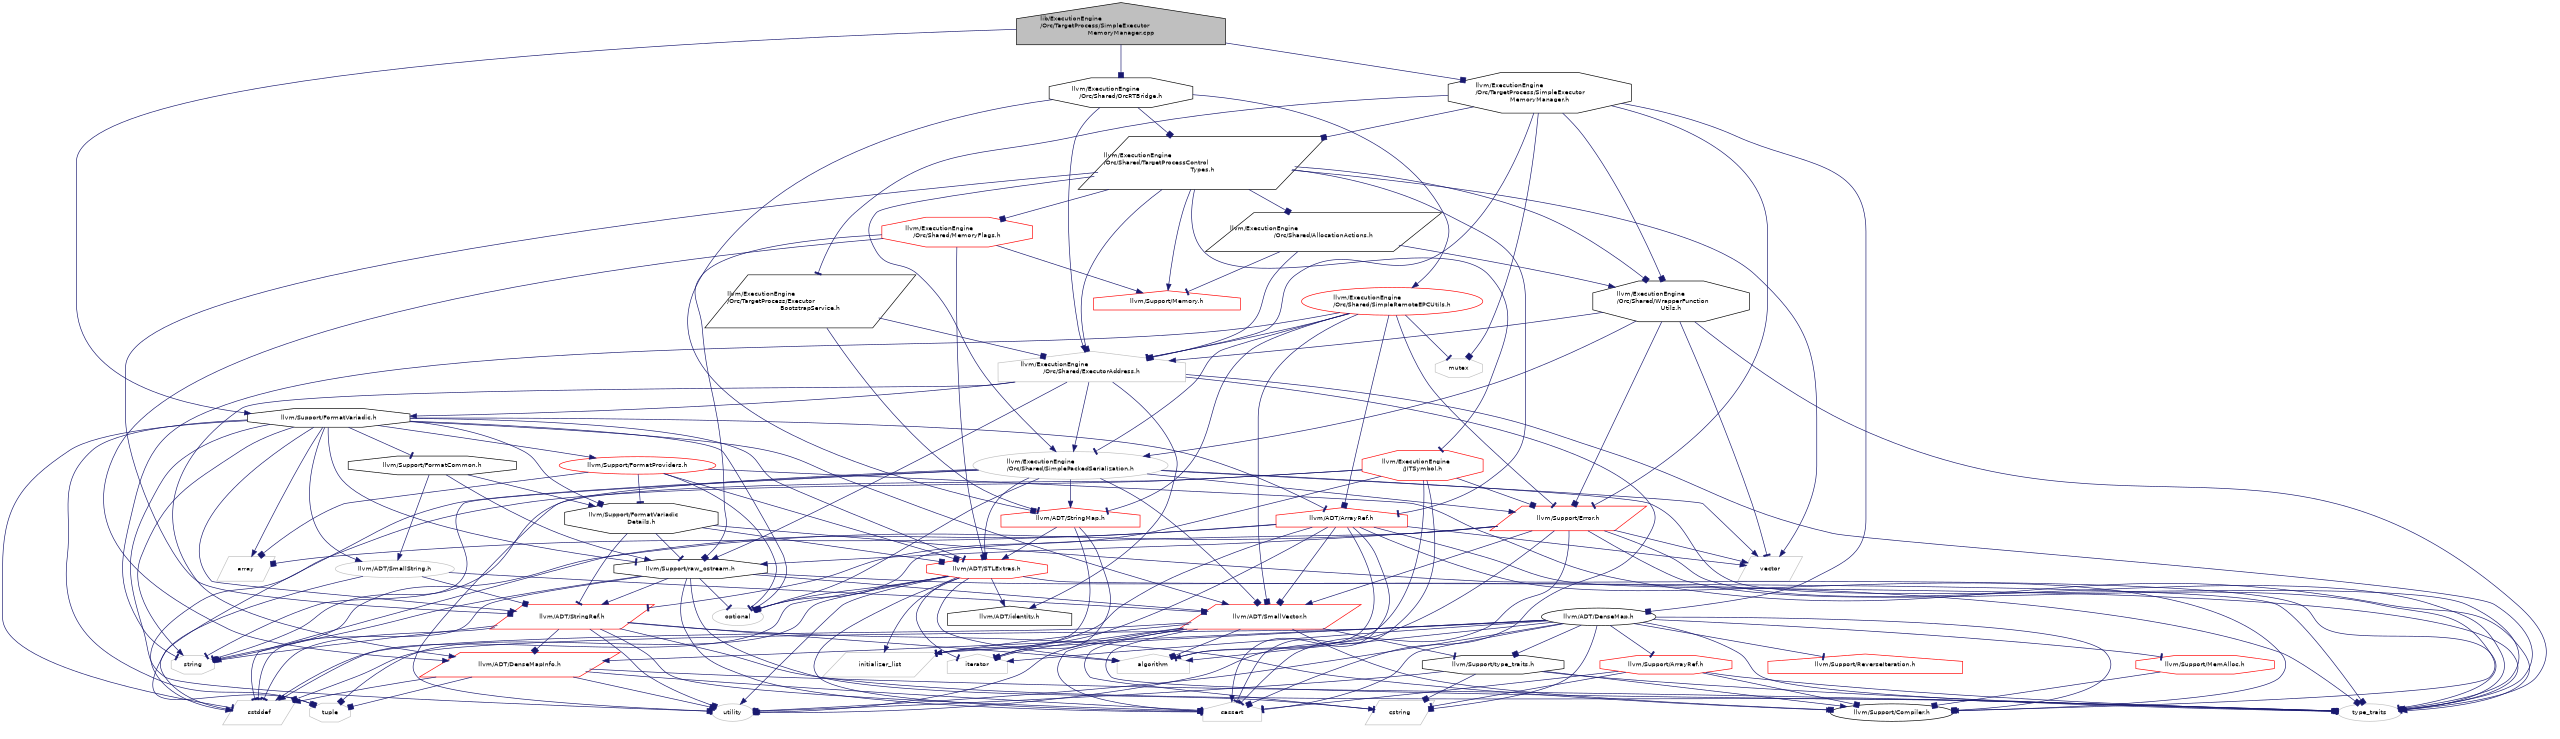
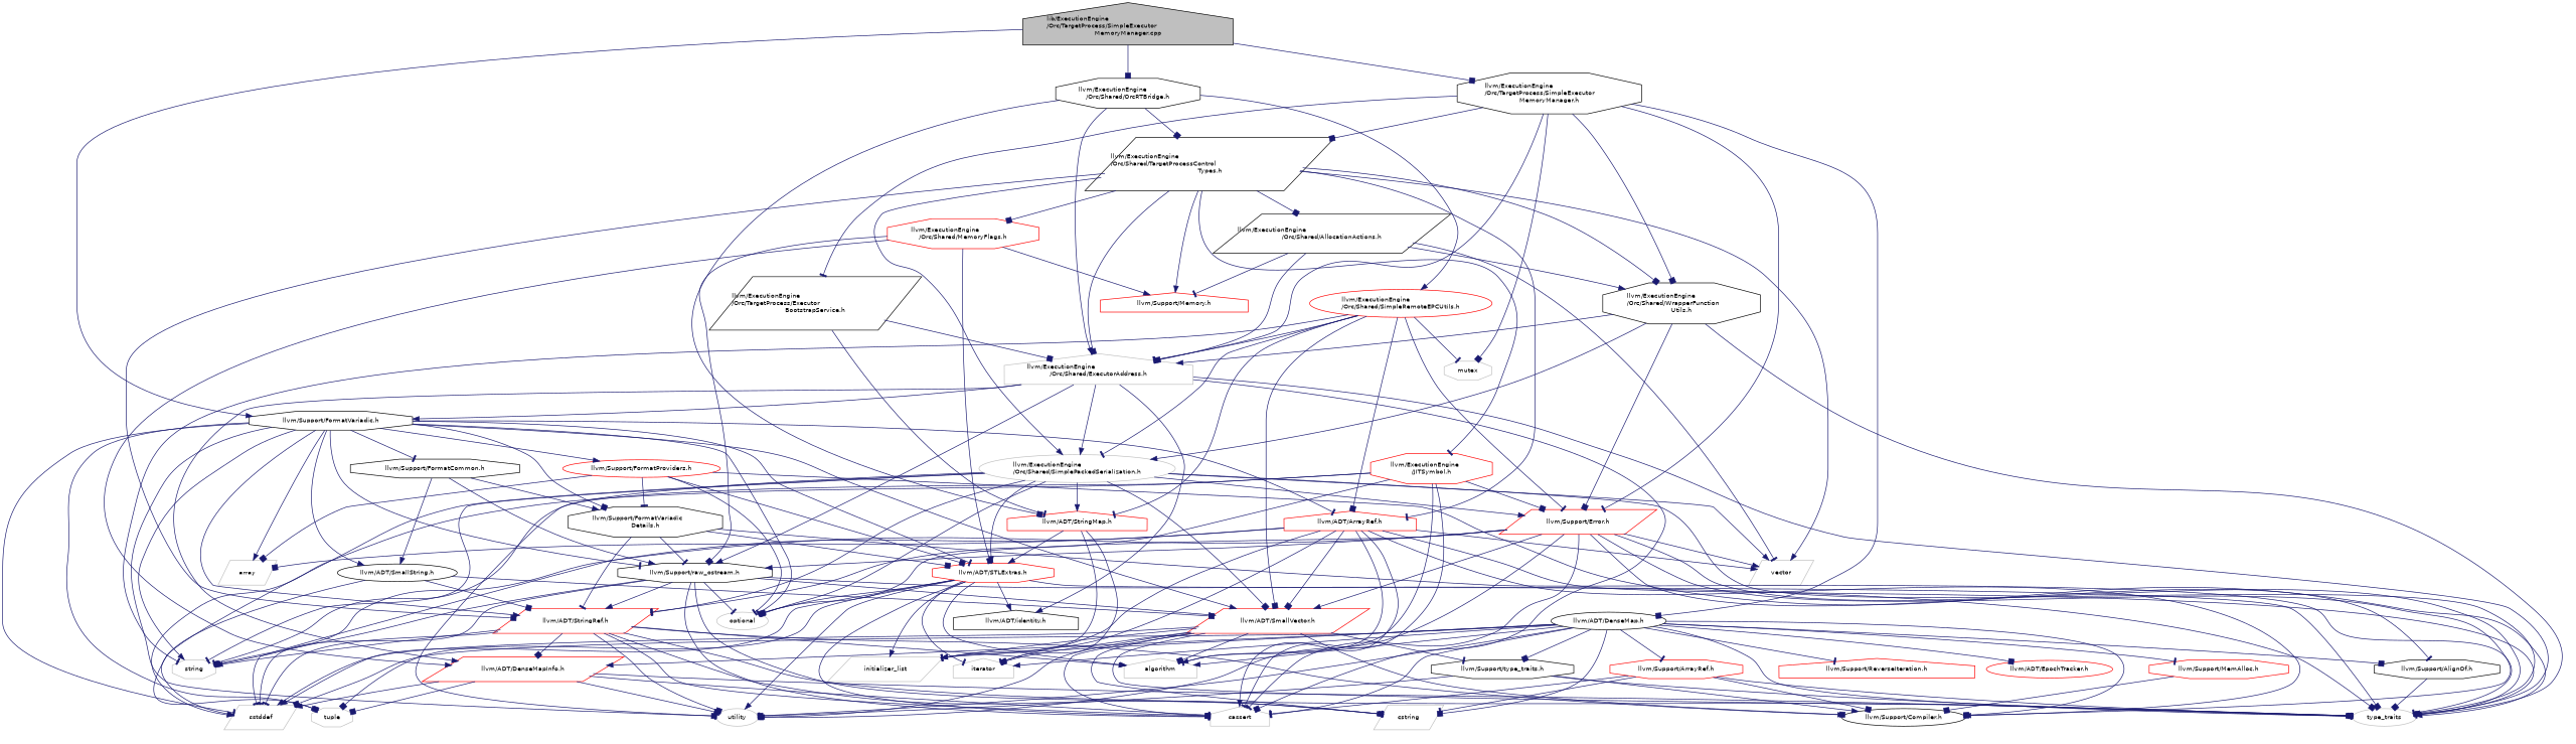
  digraph {
    node [color=black fontname=Helvetica fontsize=10 shape=octagon]
    edge [arrowhead=normal color=midnightblue fontname=Helvetica fontsize=10 labelfontname=Helvetica labelfontsize=10 style=solid]
    n1 [fillcolor=grey75 fontcolor=black height=0.2 label="lib/ExecutionEngine\l/Orc/TargetProcess/SimpleExecutor\lMemoryManager.cpp" shape=house style=filled width=0.4]
    n2 [height=0.2 label="llvm/ExecutionEngine\l/Orc/TargetProcess/SimpleExecutor\lMemoryManager.h" width=0.4]
    n3 [height=0.2 label="llvm/Support/FormatVariadic.h" width=0.4]
    n4 [height=0.2 label="llvm/ExecutionEngine\l/Orc/Shared/OrcRTBridge.h" width=0.4]
    n5 [height=0.2 label="llvm/ADT/DenseMap.h" shape=ellipse width=0.4]
    n6 [color=grey75 height=0.2 label="llvm/ExecutionEngine\l/Orc/Shared/ExecutorAddress.h" shape=house width=0.4]
    n7 [color=red height=0.2 label="llvm/Support/Error.h" shape=parallelogram width=0.4]
    n8 [height=0.2 label="llvm/ExecutionEngine\l/Orc/Shared/TargetProcessControl\lTypes.h" shape=parallelogram width=0.4]
    n9 [height=0.2 label="llvm/ExecutionEngine\l/Orc/Shared/WrapperFunction\lUtils.h" width=0.4]
    n10 [height=0.2 label="llvm/ExecutionEngine\l/Orc/TargetProcess/Executor\lBootstrapService.h" shape=parallelogram width=0.4]
    n11 [color=grey75 height=0.2 label=mutex width=0.4]
    n12 [color=grey75 height=0.2 label=cstddef shape=parallelogram width=0.4]
    n13 [color=grey75 height=0.2 label=utility shape=ellipse width=0.4]
    n14 [color=grey75 height=0.2 label=tuple width=0.4]
    n15 [height=0.2 label="llvm/Support/raw_ostream.h" width=0.4]
    n16 [color=red height=0.2 label="llvm/ADT/STLExtras.h" width=0.4]
    n17 [color=grey75 height=0.2 label=optional shape=ellipse width=0.4]
    n18 [color=red height=0.2 label="llvm/ADT/SmallVector.h" shape=parallelogram width=0.4]
    n19 [color=red height=0.2 label="llvm/ADT/StringRef.h" shape=parallelogram width=0.4]
    n20 [color=grey75 height=0.2 label=string width=0.4]
    n21 [color=red height=0.2 label="llvm/ADT/ArrayRef.h" shape=house width=0.4]
    n22 [color=grey75 height=0.2 label=array shape=parallelogram width=0.4]
-   n23 [color=grey75 height=0.2 label="llvm/ADT/SmallString.h" shape=ellipse width=0.4]
+   n23 [height=0.2 label="llvm/ADT/SmallString.h" shape=ellipse width=0.4]
    n24 [height=0.2 label="llvm/Support/FormatCommon.h" width=0.4]
    n25 [height=0.2 label="llvm/Support/FormatVariadic\lDetails.h" width=0.4]
    n26 [color=red height=0.2 label="llvm/Support/FormatProviders.h" shape=ellipse width=0.4]
    n27 [color=red height=0.2 label="llvm/ADT/StringMap.h" shape=house width=0.4]
    n28 [color=red height=0.2 label="llvm/ExecutionEngine\l/Orc/Shared/SimpleRemoteEPCUtils.h" shape=ellipse width=0.4]
    n29 [color=red height=0.2 label="llvm/ADT/DenseMapInfo.h" shape=parallelogram width=0.4]
    n30 [color=grey75 height=0.2 label=cassert shape=house width=0.4]
    n31 [color=grey75 height=0.2 label=type_traits shape=ellipse width=0.4]
+   n32 [color=red height=0.2 label="llvm/ADT/EpochTracker.h" shape=ellipse width=0.4]
+   n33 [height=0.2 label="llvm/Support/AlignOf.h" width=0.4]
    n34 [height=0.2 label="llvm/Support/Compiler.h" shape=ellipse width=0.4]
    n35 [color=red height=0.2 label="llvm/Support/ArrayRef.h" width=0.4]
    n36 [color=grey75 height=0.2 label=cstring shape=parallelogram width=0.4]
    n37 [color=red height=0.2 label="llvm/Support/MemAlloc.h" width=0.4]
    n38 [color=red height=0.2 label="llvm/Support/ReverseIteration.h" shape=house width=0.4]
    n39 [height=0.2 label="llvm/Support/type_traits.h" width=0.4]
    n40 [color=grey75 height=0.2 label=algorithm shape=house width=0.4]
    n41 [color=grey75 height=0.2 label=initializer_list shape=parallelogram width=0.4]
    n42 [color=grey75 height=0.2 label=iterator shape=house width=0.4]
    n43 [height=0.2 label="llvm/ADT/identity.h" shape=house width=0.4]
    n44 [color=grey75 height=0.2 label="llvm/ExecutionEngine\l/Orc/Shared/SimplePackedSerialization.h" shape=ellipse width=0.4]
    n45 [color=grey75 height=0.2 label=vector shape=parallelogram width=0.4]
    n46 [color=red height=0.2 label="llvm/ExecutionEngine\l/JITSymbol.h" width=0.4]
    n47 [height=0.2 label="llvm/ExecutionEngine\l/Orc/Shared/AllocationActions.h" shape=parallelogram width=0.4]
    n48 [color=red height=0.2 label="llvm/Support/Memory.h" shape=house width=0.4]
    n49 [color=red height=0.2 label="llvm/ExecutionEngine\l/Orc/Shared/MemoryFlags.h" width=0.4]
    n1 -> n2 [arrowhead=box]
    n1 -> n3
    n1 -> n4 [arrowhead=box]
    n2 -> n5 [arrowhead=box]
    n2 -> n6 [arrowhead=tee]
    n2 -> n7 [arrowhead=tee]
    n2 -> n8 [arrowhead=box]
    n2 -> n9 [arrowhead=box]
    n2 -> n10 [arrowhead=tee]
    n2 -> n11 [arrowhead=box]
    n3 -> n12 [arrowhead=tee]
    n3 -> n13 [arrowhead=box]
    n3 -> n14 [arrowhead=box]
    n3 -> n15 [arrowhead=tee]
    n3 -> n16 [arrowhead=tee]
    n3 -> n17 [arrowhead=tee]
    n3 -> n18
    n3 -> n19
    n3 -> n20
    n3 -> n21 [arrowhead=tee]
    n3 -> n22
    n3 -> n23
    n3 -> n24 [arrowhead=tee]
    n3 -> n25 [arrowhead=box]
    n3 -> n26
    n4 -> n6
    n4 -> n8 [arrowhead=box]
    n4 -> n27 [arrowhead=box]
    n4 -> n28
    n5 -> n12 [arrowhead=box]
    n5 -> n13 [arrowhead=box]
    n5 -> n29
    n5 -> n30 [arrowhead=tee]
    n5 -> n31 [arrowhead=tee]
+   n5 -> n32 [arrowhead=box]
+   n5 -> n33 [arrowhead=box]
    n5 -> n34 [arrowhead=box]
    n5 -> n35 [arrowhead=tee]
    n5 -> n36 [arrowhead=box]
    n5 -> n37 [arrowhead=tee]
    n5 -> n38 [arrowhead=tee]
    n5 -> n39 [arrowhead=box]
    n5 -> n40
    n5 -> n41
    n5 -> n42
    n6 -> n3
    n6 -> n15
    n6 -> n29
    n6 -> n30 [arrowhead=box]
    n6 -> n31 [arrowhead=box]
    n6 -> n43
    n6 -> n44
    n7 -> n13 [arrowhead=box]
    n7 -> n15
    n7 -> n17
    n7 -> n18
    n7 -> n20 [arrowhead=box]
    n7 -> n30 [arrowhead=tee]
    n7 -> n31 [arrowhead=tee]
+   n7 -> n33 [arrowhead=tee]
    n7 -> n34 [arrowhead=box]
    n7 -> n45
    n8 -> n6 [arrowhead=box]
    n8 -> n9 [arrowhead=box]
    n8 -> n19 [arrowhead=box]
    n8 -> n21 [arrowhead=tee]
    n8 -> n44
    n8 -> n45
    n8 -> n46 [arrowhead=tee]
    n8 -> n47 [arrowhead=box]
    n8 -> n48
    n8 -> n49 [arrowhead=box]
    n9 -> n6
    n9 -> n7 [arrowhead=box]
    n9 -> n31
    n9 -> n44
    n10 -> n6 [arrowhead=box]
    n10 -> n27 [arrowhead=tee]
    n15 -> n12 [arrowhead=tee]
    n15 -> n17 [arrowhead=tee]
    n15 -> n18
    n15 -> n19
    n15 -> n20 [arrowhead=box]
    n15 -> n30 [arrowhead=tee]
    n15 -> n31 [arrowhead=box]
    n15 -> n36
    n16 -> n12
    n16 -> n13
    n16 -> n14 [arrowhead=box]
    n16 -> n17 [arrowhead=box]
    n16 -> n30 [arrowhead=tee]
    n16 -> n31 [arrowhead=box]
    n16 -> n40
    n16 -> n41
    n16 -> n42 [arrowhead=tee]
    n16 -> n43
    n18 -> n12
    n18 -> n13
    n18 -> n30 [arrowhead=box]
    n18 -> n31
    n18 -> n34 [arrowhead=box]
    n18 -> n36 [arrowhead=tee]
    n18 -> n39 [arrowhead=tee]
    n18 -> n40 [arrowhead=box]
    n18 -> n41 [arrowhead=tee]
    n18 -> n42 [arrowhead=box]
    n19 -> n12 [arrowhead=tee]
    n19 -> n13 [arrowhead=box]
    n19 -> n20
    n19 -> n29 [arrowhead=box]
    n19 -> n30 [arrowhead=box]
    n19 -> n31 [arrowhead=box]
    n19 -> n34
-   n39 -> n36 [arrowhead=box]
+   n19 -> n36 [arrowhead=box]
    n19 -> n40
    n21 -> n12 [arrowhead=tee]
    n21 -> n18 [arrowhead=box]
    n21 -> n22 [arrowhead=box]
    n21 -> n30
    n21 -> n31
    n21 -> n34
    n21 -> n40
    n21 -> n41 [arrowhead=tee]
    n21 -> n42 [arrowhead=tee]
    n21 -> n45
    n23 -> n12
    n23 -> n18 [arrowhead=box]
    n23 -> n19 [arrowhead=box]
    n24 -> n15
    n24 -> n23
    n24 -> n25
    n25 -> n15 [arrowhead=tee]
    n25 -> n16 [arrowhead=box]
    n25 -> n19 [arrowhead=tee]
    n25 -> n31 [arrowhead=tee]
    n26 -> n16 [arrowhead=box]
    n26 -> n17 [arrowhead=tee]
    n26 -> n22 [arrowhead=box]
    n26 -> n25 [arrowhead=tee]
    n26 -> n31
    n27 -> n16
    n27 -> n41
    n27 -> n42
    n28 -> n6 [arrowhead=tee]
    n28 -> n7 [arrowhead=tee]
    n28 -> n11 [arrowhead=tee]
    n28 -> n18 [arrowhead=box]
    n28 -> n20 [arrowhead=tee]
    n28 -> n21 [arrowhead=box]
    n28 -> n27 [arrowhead=tee]
    n28 -> n44 [arrowhead=tee]
    n29 -> n12
    n29 -> n13 [arrowhead=box]
    n29 -> n14 [arrowhead=box]
    n29 -> n30 [arrowhead=tee]
    n29 -> n31
+   n33 -> n31 [arrowhead=box]
    n35 -> n30 [arrowhead=tee]
    n35 -> n31
    n35 -> n34 [arrowhead=box]
    n35 -> n36 [arrowhead=tee]
    n37 -> n34 [arrowhead=box]
    n39 -> n13 [arrowhead=tee]
    n39 -> n31 [arrowhead=box]
    n39 -> n34
    n44 -> n7
    n44 -> n13 [arrowhead=tee]
    n44 -> n14
    n44 -> n16
    n44 -> n17 [arrowhead=box]
    n44 -> n18 [arrowhead=box]
+   n44 -> n19 [arrowhead=tee]
    n44 -> n20 [arrowhead=tee]
    n44 -> n27
    n44 -> n31
    n44 -> n45
    n46 -> n7 [arrowhead=box]
    n46 -> n12
    n46 -> n19 [arrowhead=tee]
    n46 -> n20 [arrowhead=tee]
    n46 -> n30 [arrowhead=tee]
    n46 -> n40 [arrowhead=tee]
    n47 -> n6 [arrowhead=box]
    n47 -> n9
-   n9 -> n45 [arrowhead=tee]
+   n47 -> n45 [arrowhead=tee]
    n47 -> n48 [arrowhead=tee]
    n49 -> n15 [arrowhead=box]
    n49 -> n16 [arrowhead=box]
    n49 -> n29
    n49 -> n48
  }
